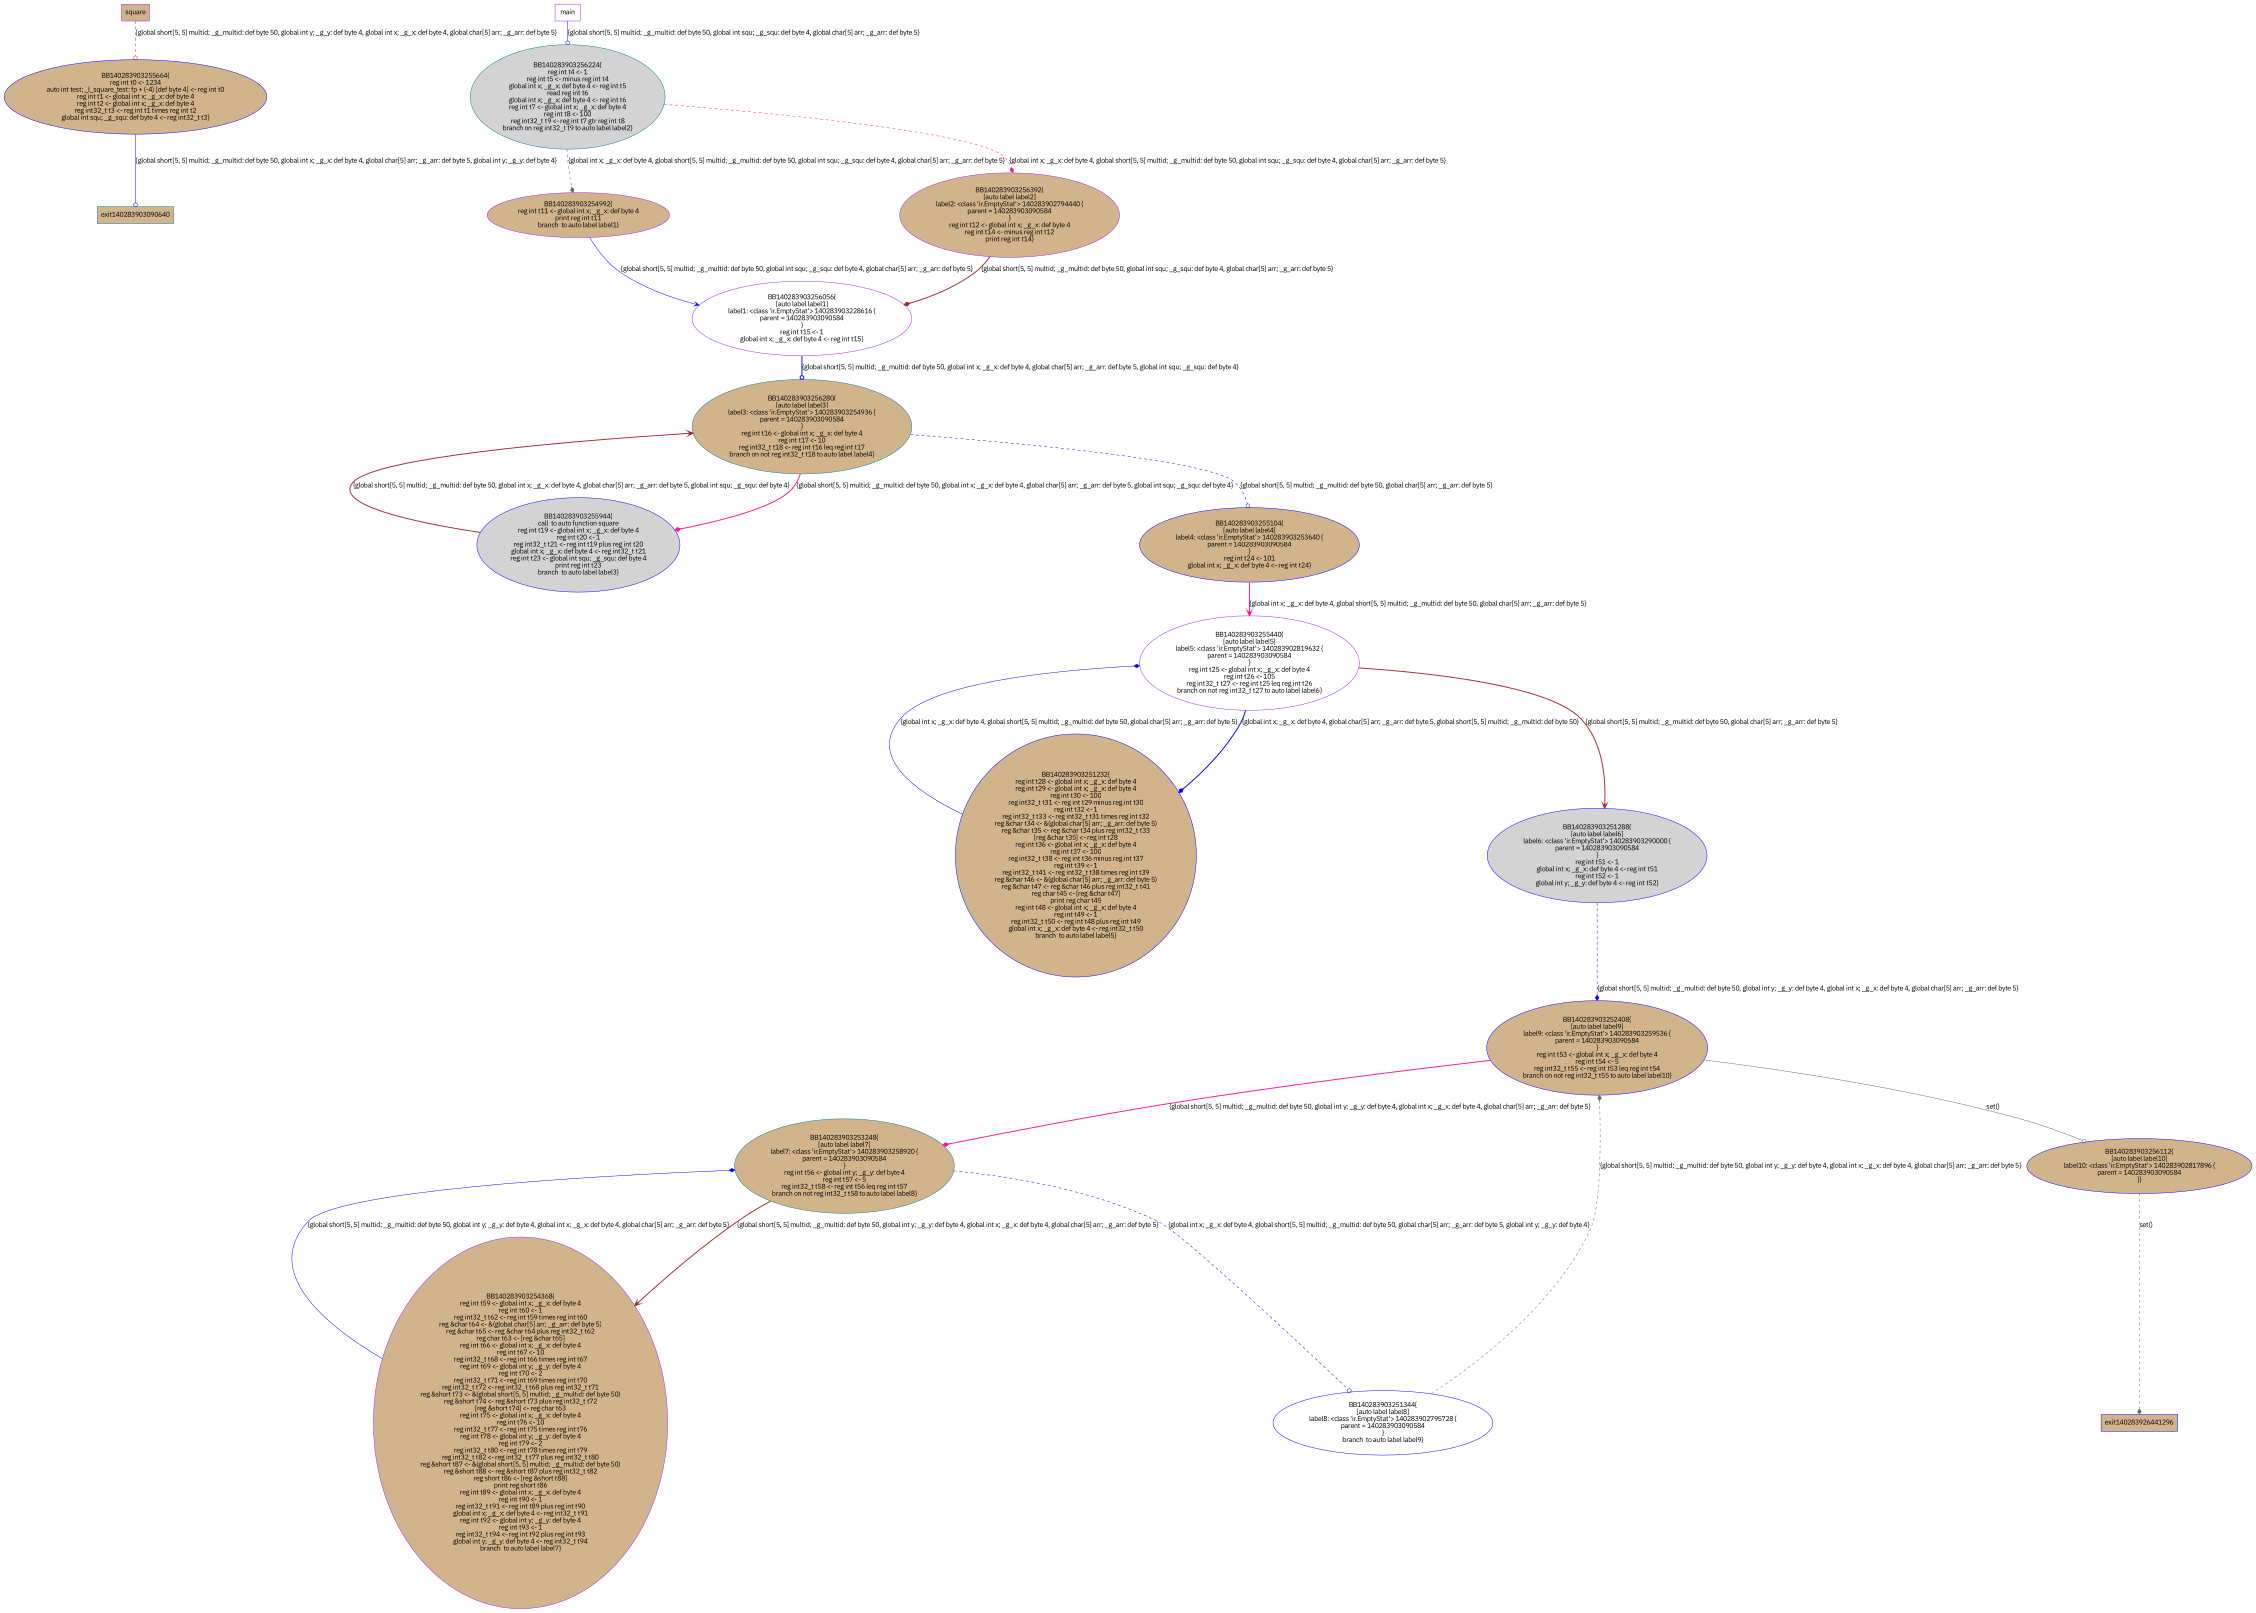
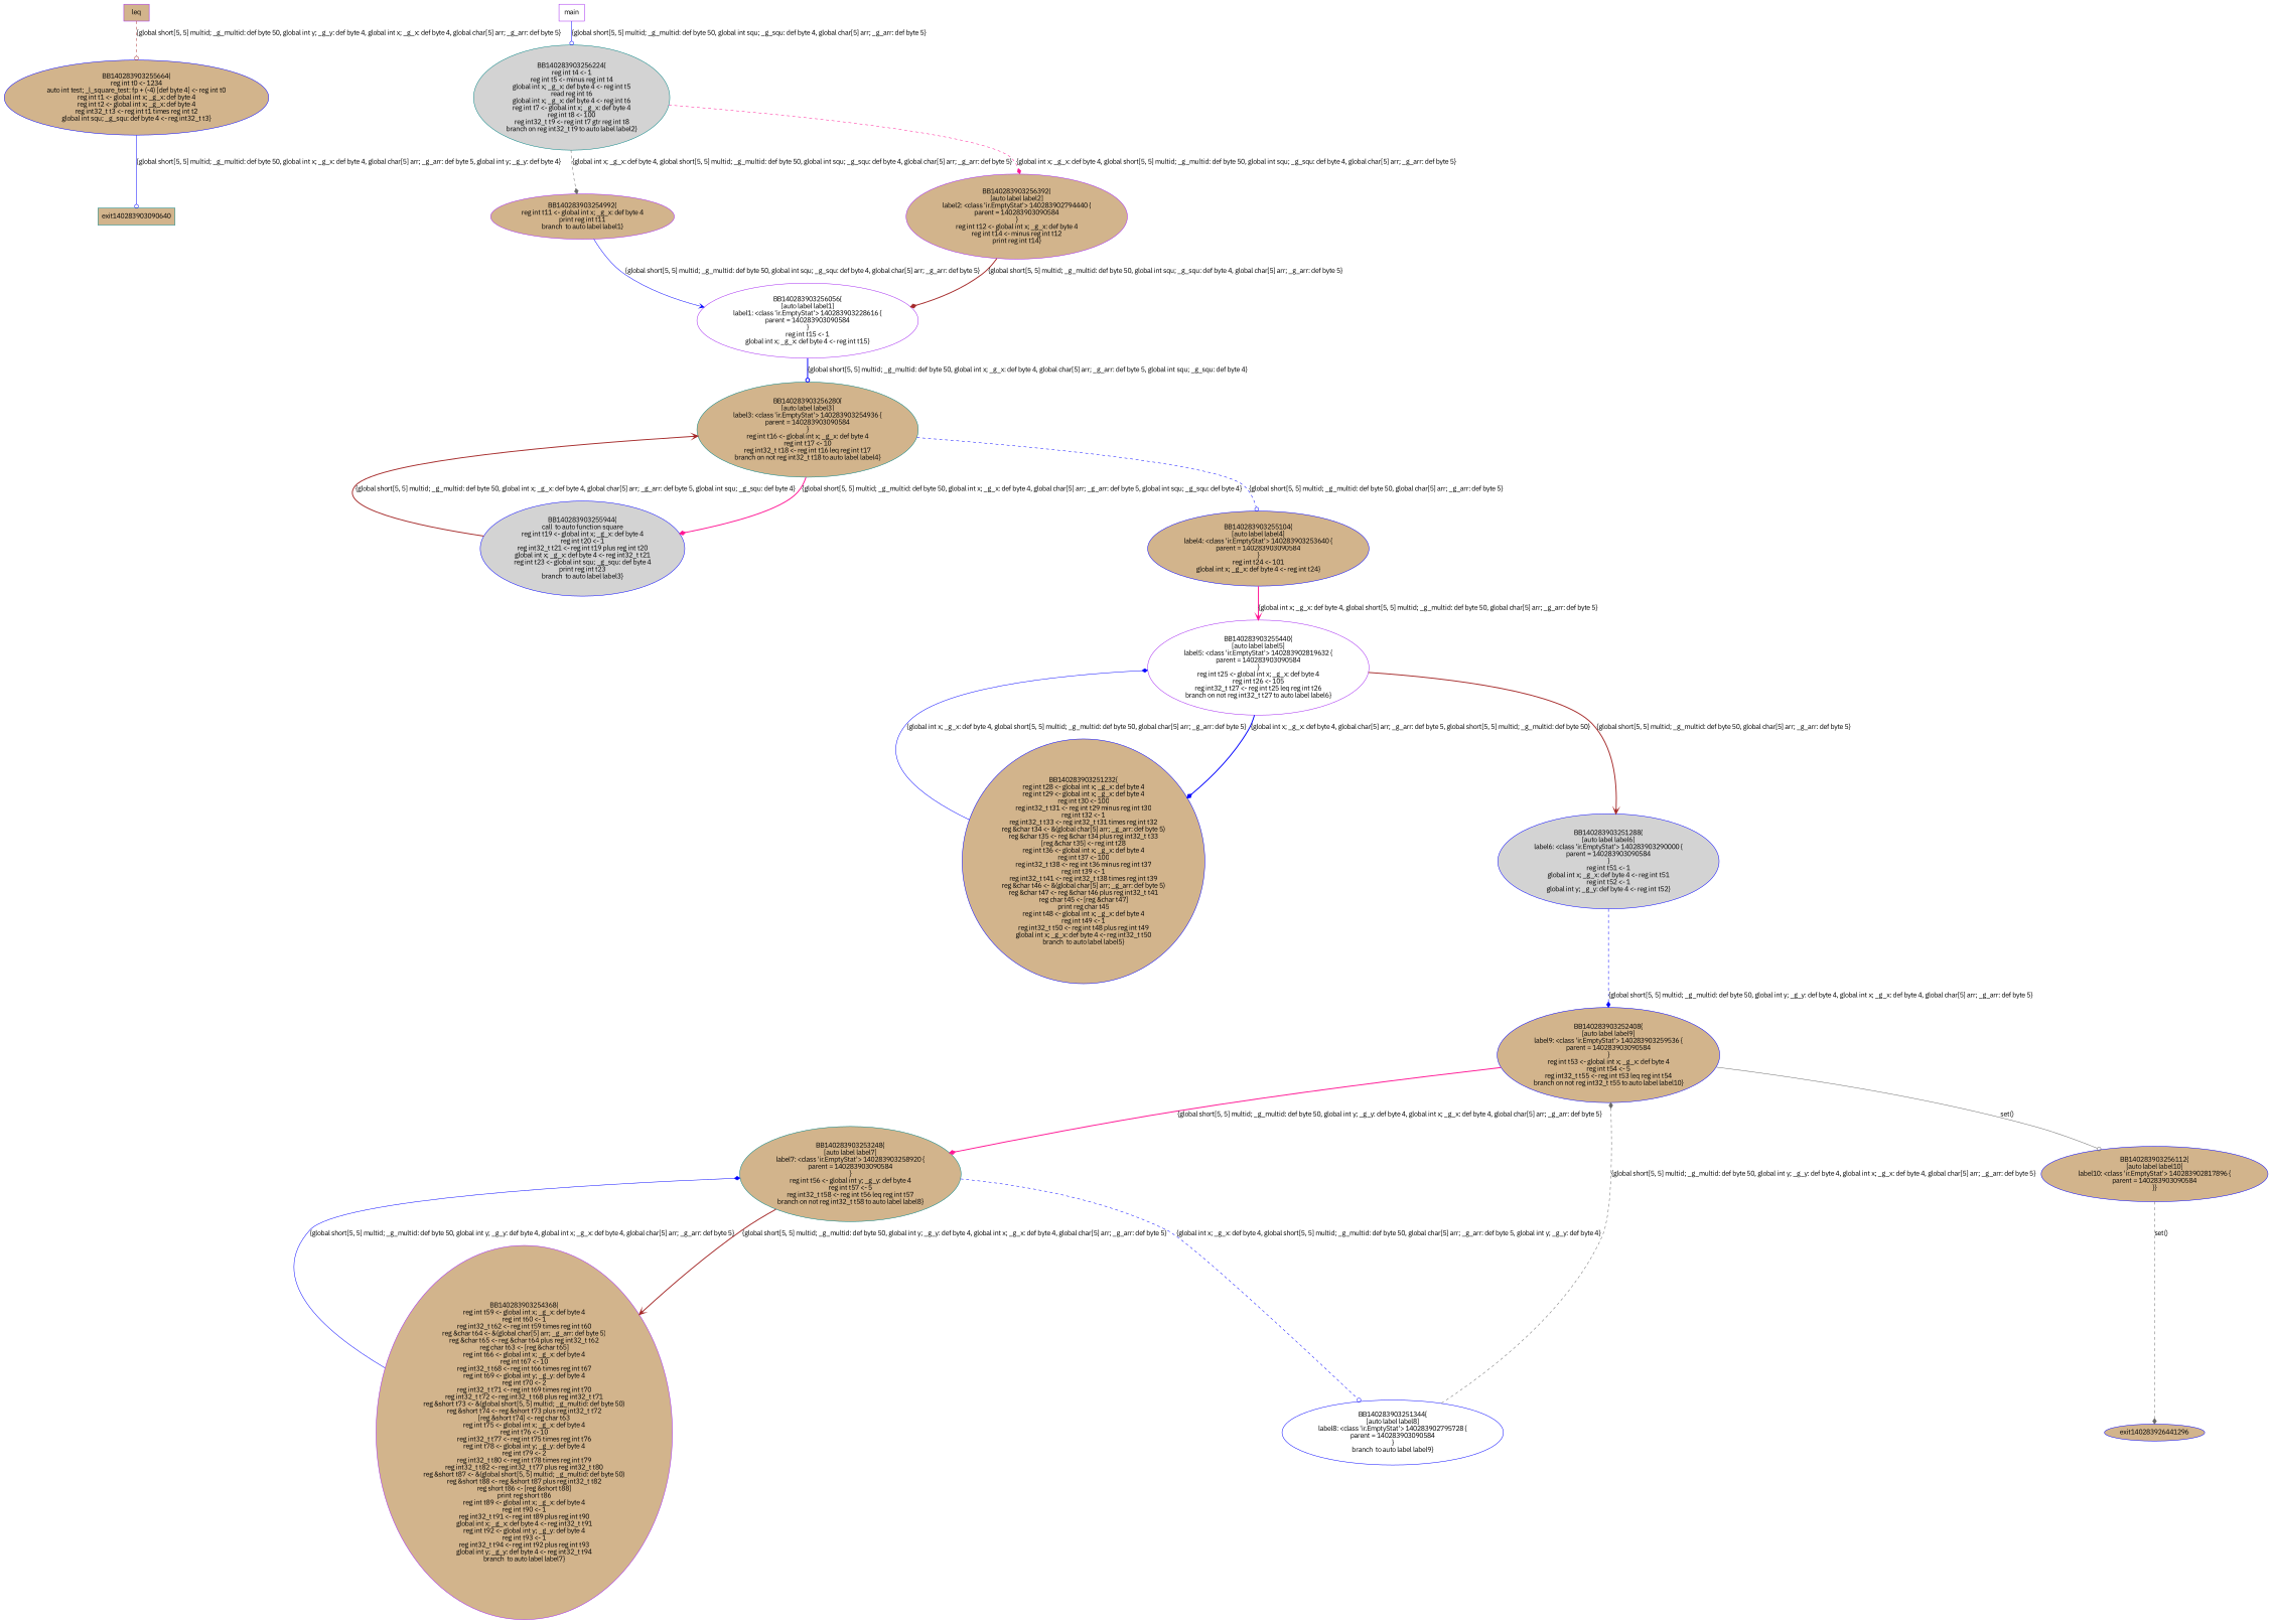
  digraph {
    fontname="IBM Plex Sans"
    node [color=blue fillcolor=tan fontname="IBM Plex Sans" style=filled]
    edge [arrowhead=diamond color=blue fontname="IBM Plex Sans" style=bold]
    n1 [label="BB140283903255664{\nreg int t0 <- 1234\nauto int test; _l_square_test: fp + (-4) [def byte 4] <- reg int t0\nreg int t1 <- global int x; _g_x: def byte 4\nreg int t2 <- global int x; _g_x: def byte 4\nreg int32_t t3 <- reg int t1 times reg int t2\nglobal int squ; _g_squ: def byte 4 <- reg int32_t t3}"]
    exit140283903090640 [color=teal shape=box]
    n3 [color=teal fillcolor=lightgrey label="BB140283903256224{\nreg int t4 <- 1\nreg int t5 <- minus reg int t4\nglobal int x; _g_x: def byte 4 <- reg int t5\nread reg int t6\nglobal int x; _g_x: def byte 4 <- reg int t6\nreg int t7 <- global int x; _g_x: def byte 4\nreg int t8 <- 100\nreg int32_t t9 <- reg int t7 gtr reg int t8\nbranch on reg int32_t t9 to auto label label2}"]
    n4 [color=purple label="BB140283903254992{\nreg int t11 <- global int x; _g_x: def byte 4\nprint reg int t11\nbranch  to auto label label1}"]
    n5 [color=purple label="BB140283903256392{\n[auto label label2]\nlabel2: <class 'ir.EmptyStat'> 140283902794440 {\nparent = 140283903090584\n}\nreg int t12 <- global int x; _g_x: def byte 4\nreg int t14 <- minus reg int t12\nprint reg int t14}"]
    n6 [color=purple fillcolor=white label="BB140283903256056{\n[auto label label1]\nlabel1: <class 'ir.EmptyStat'> 140283903228616 {\nparent = 140283903090584\n}\nreg int t15 <- 1\nglobal int x; _g_x: def byte 4 <- reg int t15}"]
    n7 [color=teal label="BB140283903256280{\n[auto label label3]\nlabel3: <class 'ir.EmptyStat'> 140283903254936 {\nparent = 140283903090584\n}\nreg int t16 <- global int x; _g_x: def byte 4\nreg int t17 <- 10\nreg int32_t t18 <- reg int t16 leq reg int t17\nbranch on not reg int32_t t18 to auto label label4}"]
    n8 [fillcolor=lightgrey label="BB140283903255944{\ncall  to auto function square\nreg int t19 <- global int x; _g_x: def byte 4\nreg int t20 <- 1\nreg int32_t t21 <- reg int t19 plus reg int t20\nglobal int x; _g_x: def byte 4 <- reg int32_t t21\nreg int t23 <- global int squ; _g_squ: def byte 4\nprint reg int t23\nbranch  to auto label label3}"]
    n9 [label="BB140283903255104{\n[auto label label4]\nlabel4: <class 'ir.EmptyStat'> 140283903253640 {\nparent = 140283903090584\n}\nreg int t24 <- 101\nglobal int x; _g_x: def byte 4 <- reg int t24}"]
    n10 [color=purple fillcolor=white label="BB140283903255440{\n[auto label label5]\nlabel5: <class 'ir.EmptyStat'> 140283902819632 {\nparent = 140283903090584\n}\nreg int t25 <- global int x; _g_x: def byte 4\nreg int t26 <- 105\nreg int32_t t27 <- reg int t25 leq reg int t26\nbranch on not reg int32_t t27 to auto label label6}"]
    n11 [label="BB140283903251232{\nreg int t28 <- global int x; _g_x: def byte 4\nreg int t29 <- global int x; _g_x: def byte 4\nreg int t30 <- 100\nreg int32_t t31 <- reg int t29 minus reg int t30\nreg int t32 <- 1\nreg int32_t t33 <- reg int32_t t31 times reg int t32\nreg &char t34 <- &(global char[5] arr; _g_arr: def byte 5)\nreg &char t35 <- reg &char t34 plus reg int32_t t33\n[reg &char t35] <- reg int t28\nreg int t36 <- global int x; _g_x: def byte 4\nreg int t37 <- 100\nreg int32_t t38 <- reg int t36 minus reg int t37\nreg int t39 <- 1\nreg int32_t t41 <- reg int32_t t38 times reg int t39\nreg &char t46 <- &(global char[5] arr; _g_arr: def byte 5)\nreg &char t47 <- reg &char t46 plus reg int32_t t41\nreg char t45 <- [reg &char t47]\nprint reg char t45\nreg int t48 <- global int x; _g_x: def byte 4\nreg int t49 <- 1\nreg int32_t t50 <- reg int t48 plus reg int t49\nglobal int x; _g_x: def byte 4 <- reg int32_t t50\nbranch  to auto label label5}"]
    n12 [fillcolor=lightgrey label="BB140283903251288{\n[auto label label6]\nlabel6: <class 'ir.EmptyStat'> 140283903290000 {\nparent = 140283903090584\n}\nreg int t51 <- 1\nglobal int x; _g_x: def byte 4 <- reg int t51\nreg int t52 <- 1\nglobal int y; _g_y: def byte 4 <- reg int t52}"]
    n13 [label="BB140283903252408{\n[auto label label9]\nlabel9: <class 'ir.EmptyStat'> 140283903259536 {\nparent = 140283903090584\n}\nreg int t53 <- global int x; _g_x: def byte 4\nreg int t54 <- 5\nreg int32_t t55 <- reg int t53 leq reg int t54\nbranch on not reg int32_t t55 to auto label label10}"]
    n14 [color=teal label="BB140283903253248{\n[auto label label7]\nlabel7: <class 'ir.EmptyStat'> 140283903258920 {\nparent = 140283903090584\n}\nreg int t56 <- global int y; _g_y: def byte 4\nreg int t57 <- 5\nreg int32_t t58 <- reg int t56 leq reg int t57\nbranch on not reg int32_t t58 to auto label label8}"]
    n15 [label="BB140283903256112{\n[auto label label10]\nlabel10: <class 'ir.EmptyStat'> 140283902817896 {\nparent = 140283903090584\n}}"]
    n16 [color=purple label="BB140283903254368{\nreg int t59 <- global int x; _g_x: def byte 4\nreg int t60 <- 1\nreg int32_t t62 <- reg int t59 times reg int t60\nreg &char t64 <- &(global char[5] arr; _g_arr: def byte 5)\nreg &char t65 <- reg &char t64 plus reg int32_t t62\nreg char t63 <- [reg &char t65]\nreg int t66 <- global int x; _g_x: def byte 4\nreg int t67 <- 10\nreg int32_t t68 <- reg int t66 times reg int t67\nreg int t69 <- global int y; _g_y: def byte 4\nreg int t70 <- 2\nreg int32_t t71 <- reg int t69 times reg int t70\nreg int32_t t72 <- reg int32_t t68 plus reg int32_t t71\nreg &short t73 <- &(global short[5, 5] multid; _g_multid: def byte 50)\nreg &short t74 <- reg &short t73 plus reg int32_t t72\n[reg &short t74] <- reg char t63\nreg int t75 <- global int x; _g_x: def byte 4\nreg int t76 <- 10\nreg int32_t t77 <- reg int t75 times reg int t76\nreg int t78 <- global int y; _g_y: def byte 4\nreg int t79 <- 2\nreg int32_t t80 <- reg int t78 times reg int t79\nreg int32_t t82 <- reg int32_t t77 plus reg int32_t t80\nreg &short t87 <- &(global short[5, 5] multid; _g_multid: def byte 50)\nreg &short t88 <- reg &short t87 plus reg int32_t t82\nreg short t86 <- [reg &short t88]\nprint reg short t86\nreg int t89 <- global int x; _g_x: def byte 4\nreg int t90 <- 1\nreg int32_t t91 <- reg int t89 plus reg int t90\nglobal int x; _g_x: def byte 4 <- reg int32_t t91\nreg int t92 <- global int y; _g_y: def byte 4\nreg int t93 <- 1\nreg int32_t t94 <- reg int t92 plus reg int t93\nglobal int y; _g_y: def byte 4 <- reg int32_t t94\nbranch  to auto label label7}"]
    n17 [fillcolor=white label="BB140283903251344{\n[auto label label8]\nlabel8: <class 'ir.EmptyStat'> 140283902795728 {\nparent = 140283903090584\n}\nbranch  to auto label label9}"]
-   exit140283926441296 [shape=box]
-   square [color=purple shape=box]
+   exit140283926441296
+   square [color=purple shape=box label=leq]
    main [color=purple fillcolor=white shape=box]
    n1 -> exit140283903090640 [arrowhead=odot label="{global short[5, 5] multid; _g_multid: def byte 50, global int x; _g_x: def byte 4, global char[5] arr; _g_arr: def byte 5, global int y; _g_y: def byte 4}" style=solid]
    n3 -> n4 [color=gray40 label="{global int x; _g_x: def byte 4, global short[5, 5] multid; _g_multid: def byte 50, global int squ; _g_squ: def byte 4, global char[5] arr; _g_arr: def byte 5}" style=dashed]
    n3 -> n5 [color=deeppink label="{global int x; _g_x: def byte 4, global short[5, 5] multid; _g_multid: def byte 50, global int squ; _g_squ: def byte 4, global char[5] arr; _g_arr: def byte 5}" style=dashed]
    n4 -> n6 [arrowhead=vee label="{global short[5, 5] multid; _g_multid: def byte 50, global int squ; _g_squ: def byte 4, global char[5] arr; _g_arr: def byte 5}" style=solid]
    n5 -> n6 [color=brown label="{global short[5, 5] multid; _g_multid: def byte 50, global int squ; _g_squ: def byte 4, global char[5] arr; _g_arr: def byte 5}"]
    n6 -> n7 [arrowhead=odot label="{global short[5, 5] multid; _g_multid: def byte 50, global int x; _g_x: def byte 4, global char[5] arr; _g_arr: def byte 5, global int squ; _g_squ: def byte 4}"]
    n7 -> n8 [color=deeppink label="{global short[5, 5] multid; _g_multid: def byte 50, global int x; _g_x: def byte 4, global char[5] arr; _g_arr: def byte 5, global int squ; _g_squ: def byte 4}"]
    n7 -> n9 [arrowhead=odot label="{global short[5, 5] multid; _g_multid: def byte 50, global char[5] arr; _g_arr: def byte 5}" style=dashed]
    n8 -> n7 [arrowhead=vee color=brown label="{global short[5, 5] multid; _g_multid: def byte 50, global int x; _g_x: def byte 4, global char[5] arr; _g_arr: def byte 5, global int squ; _g_squ: def byte 4}"]
    n9 -> n10 [arrowhead=vee color=deeppink label="{global int x; _g_x: def byte 4, global short[5, 5] multid; _g_multid: def byte 50, global char[5] arr; _g_arr: def byte 5}"]
    n10 -> n11 [label="{global int x; _g_x: def byte 4, global char[5] arr; _g_arr: def byte 5, global short[5, 5] multid; _g_multid: def byte 50}"]
    n10 -> n12 [arrowhead=vee color=brown label="{global short[5, 5] multid; _g_multid: def byte 50, global char[5] arr; _g_arr: def byte 5}"]
    n11 -> n10 [label="{global int x; _g_x: def byte 4, global short[5, 5] multid; _g_multid: def byte 50, global char[5] arr; _g_arr: def byte 5}" style=solid]
    n12 -> n13 [label="{global short[5, 5] multid; _g_multid: def byte 50, global int y; _g_y: def byte 4, global int x; _g_x: def byte 4, global char[5] arr; _g_arr: def byte 5}" style=dashed]
    n13 -> n14 [color=deeppink label="{global short[5, 5] multid; _g_multid: def byte 50, global int y; _g_y: def byte 4, global int x; _g_x: def byte 4, global char[5] arr; _g_arr: def byte 5}"]
    n13 -> n15 [arrowhead=odot color=gray40 label="set()" style=solid]
    n14 -> n16 [arrowhead=vee color=brown label="{global short[5, 5] multid; _g_multid: def byte 50, global int y; _g_y: def byte 4, global int x; _g_x: def byte 4, global char[5] arr; _g_arr: def byte 5}"]
    n14 -> n17 [arrowhead=odot label="{global int x; _g_x: def byte 4, global short[5, 5] multid; _g_multid: def byte 50, global char[5] arr; _g_arr: def byte 5, global int y; _g_y: def byte 4}" style=dashed]
    n15 -> exit140283926441296 [color=gray40 label="set()" style=dashed]
    n16 -> n14 [label="{global short[5, 5] multid; _g_multid: def byte 50, global int y; _g_y: def byte 4, global int x; _g_x: def byte 4, global char[5] arr; _g_arr: def byte 5}" style=solid]
    n17 -> n13 [color=gray40 label="{global short[5, 5] multid; _g_multid: def byte 50, global int y; _g_y: def byte 4, global int x; _g_x: def byte 4, global char[5] arr; _g_arr: def byte 5}" style=dashed]
    square -> n1 [arrowhead=odot color=brown label="{global short[5, 5] multid; _g_multid: def byte 50, global int y; _g_y: def byte 4, global int x; _g_x: def byte 4, global char[5] arr; _g_arr: def byte 5}" style=dashed]
    main -> n3 [arrowhead=odot label="{global short[5, 5] multid; _g_multid: def byte 50, global int squ; _g_squ: def byte 4, global char[5] arr; _g_arr: def byte 5}" style=solid]
  }
